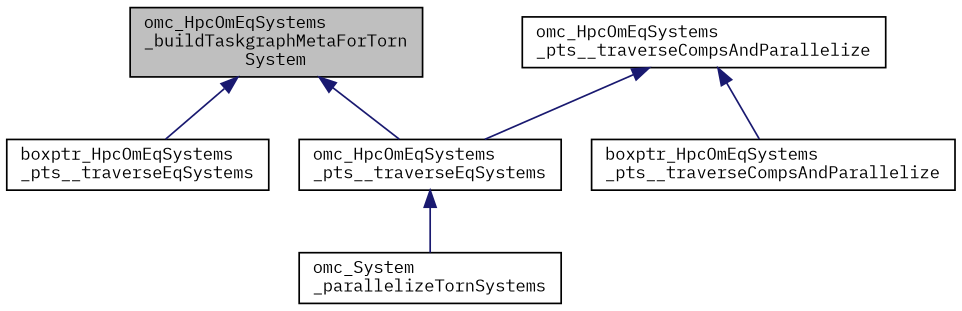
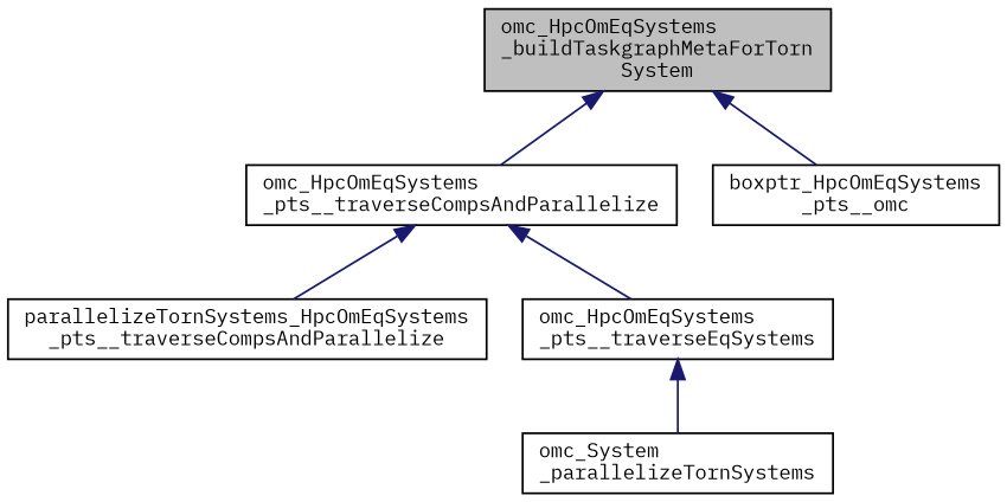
  digraph {
    fontname="IBM Plex Mono"
    rankdir=TB
    node [color=black fillcolor=white fontname="IBM Plex Mono" fontsize=10 shape=record style=filled]
    edge [color=midnightblue dir=back fontname="IBM Plex Mono" fontsize=10 labelfontname=Helvetica labelfontsize=10 style=solid]
    n1 [fillcolor=grey75 fontcolor=black height=0.2 label="omc_HpcOmEqSystems\l_buildTaskgraphMetaForTorn\lSystem" width=0.4]
    n2 [height=0.2 label="omc_HpcOmEqSystems\l_pts__traverseCompsAndParallelize" width=0.4]
-   n3 [height=0.2 label="boxptr_HpcOmEqSystems\l_pts__traverseEqSystems" width=0.4]
-   n4 [height=0.2 label="boxptr_HpcOmEqSystems\l_pts__traverseCompsAndParallelize" width=0.4]
+   n3 [height=0.2 label="boxptr_HpcOmEqSystems\l_pts__omc" width=0.4]
+   n4 [height=0.2 label="parallelizeTornSystems_HpcOmEqSystems\l_pts__traverseCompsAndParallelize" width=0.4]
    n5 [height=0.2 label="omc_HpcOmEqSystems\l_pts__traverseEqSystems" width=0.4]
    n6 [height=0.2 label="omc_System\l_parallelizeTornSystems" width=0.4]
-   n1 -> n5
+   n1 -> n2
    n1 -> n3
    n2 -> n4
    n2 -> n5
    n5 -> n6
  }
